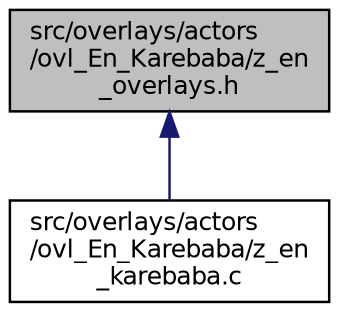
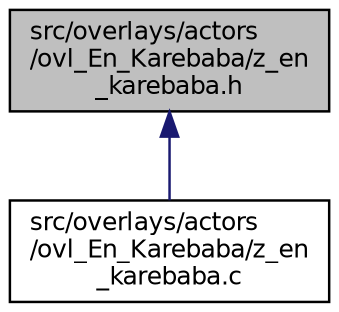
  digraph {
    node [color=black fontname=Helvetica fontsize=10 shape=box style=filled]
-   n1 [fillcolor=grey75 fontcolor=black height=0.2 label="src/overlays/actors\l/ovl_En_Karebaba/z_en\l_overlays.h" width=0.4]
+   n1 [fillcolor=grey75 fontcolor=black height=0.2 label="src/overlays/actors\l/ovl_En_Karebaba/z_en\l_karebaba.h" width=0.4]
    n2 [fillcolor=white height=0.2 label="src/overlays/actors\l/ovl_En_Karebaba/z_en\l_karebaba.c" width=0.4]
    n1 -> n2 [color=midnightblue dir=back fontname=Helvetica fontsize=10 labelfontname=Helvetica labelfontsize=10 style=solid]
  }
